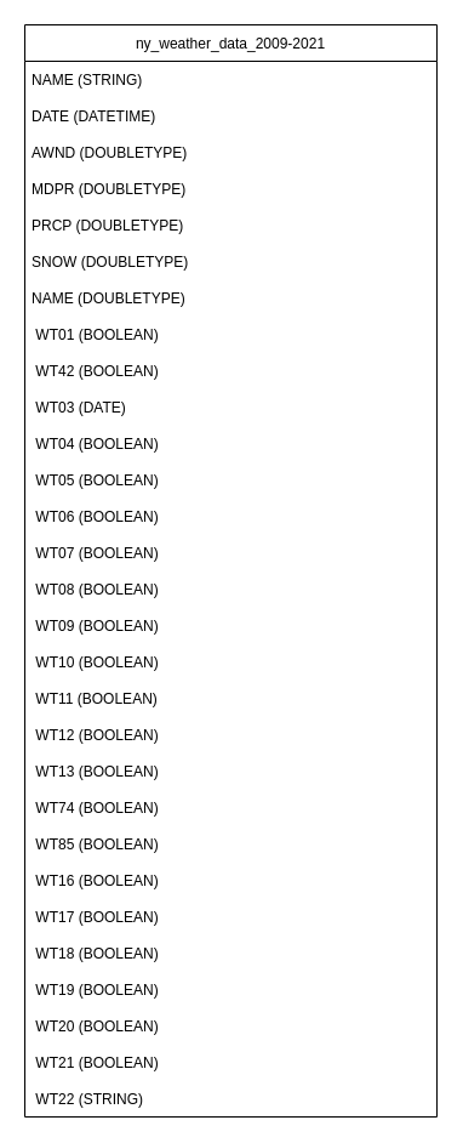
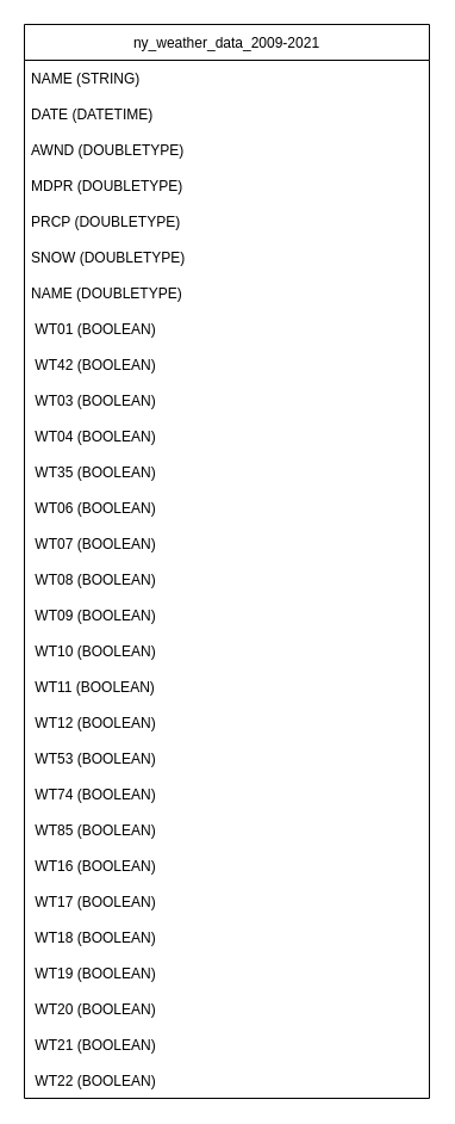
  <mxCell id="0" />
  <mxCell id="1" parent="0" />
  <mxCell id="2" value="ny_weather_data_2009-2021" style="swimlane;fontStyle=0;childLayout=stackLayout;horizontal=1;startSize=30;horizontalStack=0;resizeParent=1;resizeParentMax=0;resizeLast=0;collapsible=1;marginBottom=0;" vertex="1" parent="1"><mxGeometry x="20" y="20" width="340" height="900" as="geometry"><mxRectangle x="470" y="160" width="50" height="30" as="alternateBounds" /></mxGeometry></mxCell>
  <mxCell id="3" value="NAME (STRING) " style="text;strokeColor=none;fillColor=none;align=left;verticalAlign=middle;spacingLeft=4;spacingRight=4;overflow=hidden;points=[[0,0.5],[1,0.5]];portConstraint=eastwest;rotatable=0;" vertex="1" parent="2"><mxGeometry y="30" width="340" height="30" as="geometry" /></mxCell>
  <mxCell id="4" value="DATE (DATETIME)" style="text;strokeColor=none;fillColor=none;align=left;verticalAlign=middle;spacingLeft=4;spacingRight=4;overflow=hidden;points=[[0,0.5],[1,0.5]];portConstraint=eastwest;rotatable=0;" vertex="1" parent="2"><mxGeometry y="60" width="340" height="30" as="geometry" /></mxCell>
  <mxCell id="5" value="AWND (DOUBLETYPE) " style="text;strokeColor=none;fillColor=none;align=left;verticalAlign=middle;spacingLeft=4;spacingRight=4;overflow=hidden;points=[[0,0.5],[1,0.5]];portConstraint=eastwest;rotatable=0;" vertex="1" parent="2"><mxGeometry y="90" width="340" height="30" as="geometry" /></mxCell>
  <mxCell id="6" value="MDPR (DOUBLETYPE) " style="text;strokeColor=none;fillColor=none;align=left;verticalAlign=middle;spacingLeft=4;spacingRight=4;overflow=hidden;points=[[0,0.5],[1,0.5]];portConstraint=eastwest;rotatable=0;" vertex="1" parent="2"><mxGeometry y="120" width="340" height="30" as="geometry" /></mxCell>
  <mxCell id="7" value="PRCP (DOUBLETYPE) " style="text;strokeColor=none;fillColor=none;align=left;verticalAlign=middle;spacingLeft=4;spacingRight=4;overflow=hidden;points=[[0,0.5],[1,0.5]];portConstraint=eastwest;rotatable=0;" vertex="1" parent="2"><mxGeometry y="150" width="340" height="30" as="geometry" /></mxCell>
  <mxCell id="8" value="SNOW (DOUBLETYPE) " style="text;strokeColor=none;fillColor=none;align=left;verticalAlign=middle;spacingLeft=4;spacingRight=4;overflow=hidden;points=[[0,0.5],[1,0.5]];portConstraint=eastwest;rotatable=0;" vertex="1" parent="2"><mxGeometry y="180" width="340" height="30" as="geometry" /></mxCell>
  <mxCell id="9" value="NAME (DOUBLETYPE) " style="text;strokeColor=none;fillColor=none;align=left;verticalAlign=middle;spacingLeft=4;spacingRight=4;overflow=hidden;points=[[0,0.5],[1,0.5]];portConstraint=eastwest;rotatable=0;" vertex="1" parent="2"><mxGeometry y="210" width="340" height="30" as="geometry" /></mxCell>
  <mxCell id="10" value=" WT01 (BOOLEAN) " style="text;strokeColor=none;fillColor=none;align=left;verticalAlign=middle;spacingLeft=4;spacingRight=4;overflow=hidden;points=[[0,0.5],[1,0.5]];portConstraint=eastwest;rotatable=0;" vertex="1" parent="2"><mxGeometry y="240" width="340" height="30" as="geometry" /></mxCell>
  <mxCell id="11" value=" WT42 (BOOLEAN) " style="text;strokeColor=none;fillColor=none;align=left;verticalAlign=middle;spacingLeft=4;spacingRight=4;overflow=hidden;points=[[0,0.5],[1,0.5]];portConstraint=eastwest;rotatable=0;" vertex="1" parent="2"><mxGeometry y="270" width="340" height="30" as="geometry" /></mxCell>
- <mxCell id="12" value=" WT03 (DATE) " style="text;strokeColor=none;fillColor=none;align=left;verticalAlign=middle;spacingLeft=4;spacingRight=4;overflow=hidden;points=[[0,0.5],[1,0.5]];portConstraint=eastwest;rotatable=0;" vertex="1" parent="2"><mxGeometry y="300" width="340" height="30" as="geometry" /></mxCell>
+ <mxCell id="12" value=" WT03 (BOOLEAN) " style="text;strokeColor=none;fillColor=none;align=left;verticalAlign=middle;spacingLeft=4;spacingRight=4;overflow=hidden;points=[[0,0.5],[1,0.5]];portConstraint=eastwest;rotatable=0;" vertex="1" parent="2"><mxGeometry y="300" width="340" height="30" as="geometry" /></mxCell>
  <mxCell id="13" value=" WT04 (BOOLEAN) " style="text;strokeColor=none;fillColor=none;align=left;verticalAlign=middle;spacingLeft=4;spacingRight=4;overflow=hidden;points=[[0,0.5],[1,0.5]];portConstraint=eastwest;rotatable=0;" vertex="1" parent="2"><mxGeometry y="330" width="340" height="30" as="geometry" /></mxCell>
- <mxCell id="14" value=" WT05 (BOOLEAN) " style="text;strokeColor=none;fillColor=none;align=left;verticalAlign=middle;spacingLeft=4;spacingRight=4;overflow=hidden;points=[[0,0.5],[1,0.5]];portConstraint=eastwest;rotatable=0;" vertex="1" parent="2"><mxGeometry y="360" width="340" height="30" as="geometry" /></mxCell>
+ <mxCell id="14" value=" WT35 (BOOLEAN) " style="text;strokeColor=none;fillColor=none;align=left;verticalAlign=middle;spacingLeft=4;spacingRight=4;overflow=hidden;points=[[0,0.5],[1,0.5]];portConstraint=eastwest;rotatable=0;" vertex="1" parent="2"><mxGeometry y="360" width="340" height="30" as="geometry" /></mxCell>
  <mxCell id="15" value=" WT06 (BOOLEAN) " style="text;strokeColor=none;fillColor=none;align=left;verticalAlign=middle;spacingLeft=4;spacingRight=4;overflow=hidden;points=[[0,0.5],[1,0.5]];portConstraint=eastwest;rotatable=0;" vertex="1" parent="2"><mxGeometry y="390" width="340" height="30" as="geometry" /></mxCell>
  <mxCell id="16" value=" WT07 (BOOLEAN) " style="text;strokeColor=none;fillColor=none;align=left;verticalAlign=middle;spacingLeft=4;spacingRight=4;overflow=hidden;points=[[0,0.5],[1,0.5]];portConstraint=eastwest;rotatable=0;" vertex="1" parent="2"><mxGeometry y="420" width="340" height="30" as="geometry" /></mxCell>
  <mxCell id="17" value=" WT08 (BOOLEAN) " style="text;strokeColor=none;fillColor=none;align=left;verticalAlign=middle;spacingLeft=4;spacingRight=4;overflow=hidden;points=[[0,0.5],[1,0.5]];portConstraint=eastwest;rotatable=0;" vertex="1" parent="2"><mxGeometry y="450" width="340" height="30" as="geometry" /></mxCell>
  <mxCell id="18" value=" WT09 (BOOLEAN) " style="text;strokeColor=none;fillColor=none;align=left;verticalAlign=middle;spacingLeft=4;spacingRight=4;overflow=hidden;points=[[0,0.5],[1,0.5]];portConstraint=eastwest;rotatable=0;" vertex="1" parent="2"><mxGeometry y="480" width="340" height="30" as="geometry" /></mxCell>
  <mxCell id="19" value=" WT10 (BOOLEAN) " style="text;strokeColor=none;fillColor=none;align=left;verticalAlign=middle;spacingLeft=4;spacingRight=4;overflow=hidden;points=[[0,0.5],[1,0.5]];portConstraint=eastwest;rotatable=0;" vertex="1" parent="2"><mxGeometry y="510" width="340" height="30" as="geometry" /></mxCell>
  <mxCell id="20" value=" WT11 (BOOLEAN) " style="text;strokeColor=none;fillColor=none;align=left;verticalAlign=middle;spacingLeft=4;spacingRight=4;overflow=hidden;points=[[0,0.5],[1,0.5]];portConstraint=eastwest;rotatable=0;" vertex="1" parent="2"><mxGeometry y="540" width="340" height="30" as="geometry" /></mxCell>
  <mxCell id="21" value=" WT12 (BOOLEAN) " style="text;strokeColor=none;fillColor=none;align=left;verticalAlign=middle;spacingLeft=4;spacingRight=4;overflow=hidden;points=[[0,0.5],[1,0.5]];portConstraint=eastwest;rotatable=0;" vertex="1" parent="2"><mxGeometry y="570" width="340" height="30" as="geometry" /></mxCell>
- <mxCell id="22" value=" WT13 (BOOLEAN) " style="text;strokeColor=none;fillColor=none;align=left;verticalAlign=middle;spacingLeft=4;spacingRight=4;overflow=hidden;points=[[0,0.5],[1,0.5]];portConstraint=eastwest;rotatable=0;" vertex="1" parent="2"><mxGeometry y="600" width="340" height="30" as="geometry" /></mxCell>
+ <mxCell id="22" value=" WT53 (BOOLEAN) " style="text;strokeColor=none;fillColor=none;align=left;verticalAlign=middle;spacingLeft=4;spacingRight=4;overflow=hidden;points=[[0,0.5],[1,0.5]];portConstraint=eastwest;rotatable=0;" vertex="1" parent="2"><mxGeometry y="600" width="340" height="30" as="geometry" /></mxCell>
  <mxCell id="23" value=" WT74 (BOOLEAN) " style="text;strokeColor=none;fillColor=none;align=left;verticalAlign=middle;spacingLeft=4;spacingRight=4;overflow=hidden;points=[[0,0.5],[1,0.5]];portConstraint=eastwest;rotatable=0;" vertex="1" parent="2"><mxGeometry y="630" width="340" height="30" as="geometry" /></mxCell>
  <mxCell id="24" value=" WT85 (BOOLEAN) " style="text;strokeColor=none;fillColor=none;align=left;verticalAlign=middle;spacingLeft=4;spacingRight=4;overflow=hidden;points=[[0,0.5],[1,0.5]];portConstraint=eastwest;rotatable=0;" vertex="1" parent="2"><mxGeometry y="660" width="340" height="30" as="geometry" /></mxCell>
  <mxCell id="25" value=" WT16 (BOOLEAN) " style="text;strokeColor=none;fillColor=none;align=left;verticalAlign=middle;spacingLeft=4;spacingRight=4;overflow=hidden;points=[[0,0.5],[1,0.5]];portConstraint=eastwest;rotatable=0;" vertex="1" parent="2"><mxGeometry y="690" width="340" height="30" as="geometry" /></mxCell>
  <mxCell id="26" value=" WT17 (BOOLEAN) " style="text;strokeColor=none;fillColor=none;align=left;verticalAlign=middle;spacingLeft=4;spacingRight=4;overflow=hidden;points=[[0,0.5],[1,0.5]];portConstraint=eastwest;rotatable=0;" vertex="1" parent="2"><mxGeometry y="720" width="340" height="30" as="geometry" /></mxCell>
  <mxCell id="27" value=" WT18 (BOOLEAN) " style="text;strokeColor=none;fillColor=none;align=left;verticalAlign=middle;spacingLeft=4;spacingRight=4;overflow=hidden;points=[[0,0.5],[1,0.5]];portConstraint=eastwest;rotatable=0;" vertex="1" parent="2"><mxGeometry y="750" width="340" height="30" as="geometry" /></mxCell>
  <mxCell id="28" value=" WT19 (BOOLEAN) " style="text;strokeColor=none;fillColor=none;align=left;verticalAlign=middle;spacingLeft=4;spacingRight=4;overflow=hidden;points=[[0,0.5],[1,0.5]];portConstraint=eastwest;rotatable=0;" vertex="1" parent="2"><mxGeometry y="780" width="340" height="30" as="geometry" /></mxCell>
  <mxCell id="29" value=" WT20 (BOOLEAN) " style="text;strokeColor=none;fillColor=none;align=left;verticalAlign=middle;spacingLeft=4;spacingRight=4;overflow=hidden;points=[[0,0.5],[1,0.5]];portConstraint=eastwest;rotatable=0;" vertex="1" parent="2"><mxGeometry y="810" width="340" height="30" as="geometry" /></mxCell>
  <mxCell id="30" value=" WT21 (BOOLEAN) " style="text;strokeColor=none;fillColor=none;align=left;verticalAlign=middle;spacingLeft=4;spacingRight=4;overflow=hidden;points=[[0,0.5],[1,0.5]];portConstraint=eastwest;rotatable=0;" vertex="1" parent="2"><mxGeometry y="840" width="340" height="30" as="geometry" /></mxCell>
- <mxCell id="31" value=" WT22 (STRING) " style="text;strokeColor=none;fillColor=none;align=left;verticalAlign=middle;spacingLeft=4;spacingRight=4;overflow=hidden;points=[[0,0.5],[1,0.5]];portConstraint=eastwest;rotatable=0;" vertex="1" parent="2"><mxGeometry y="870" width="340" height="30" as="geometry" /></mxCell>
+ <mxCell id="31" value=" WT22 (BOOLEAN) " style="text;strokeColor=none;fillColor=none;align=left;verticalAlign=middle;spacingLeft=4;spacingRight=4;overflow=hidden;points=[[0,0.5],[1,0.5]];portConstraint=eastwest;rotatable=0;" vertex="1" parent="2"><mxGeometry y="870" width="340" height="30" as="geometry" /></mxCell>
